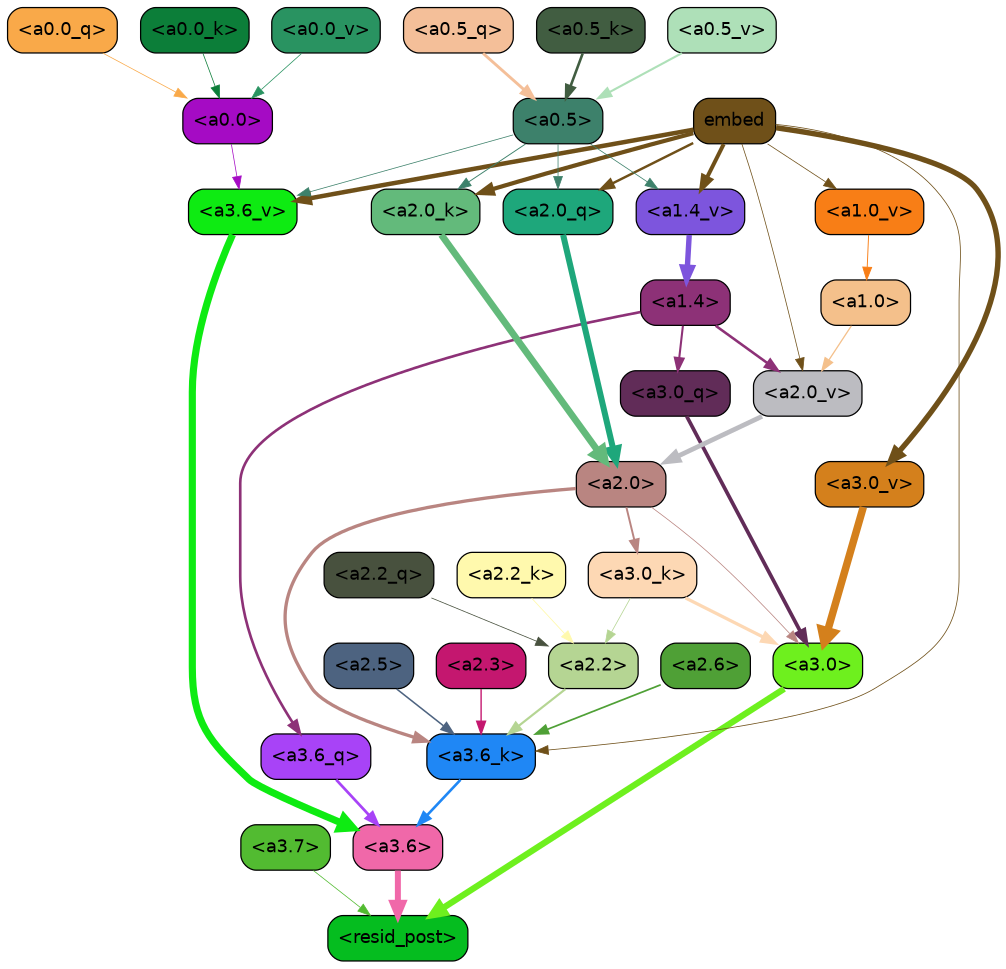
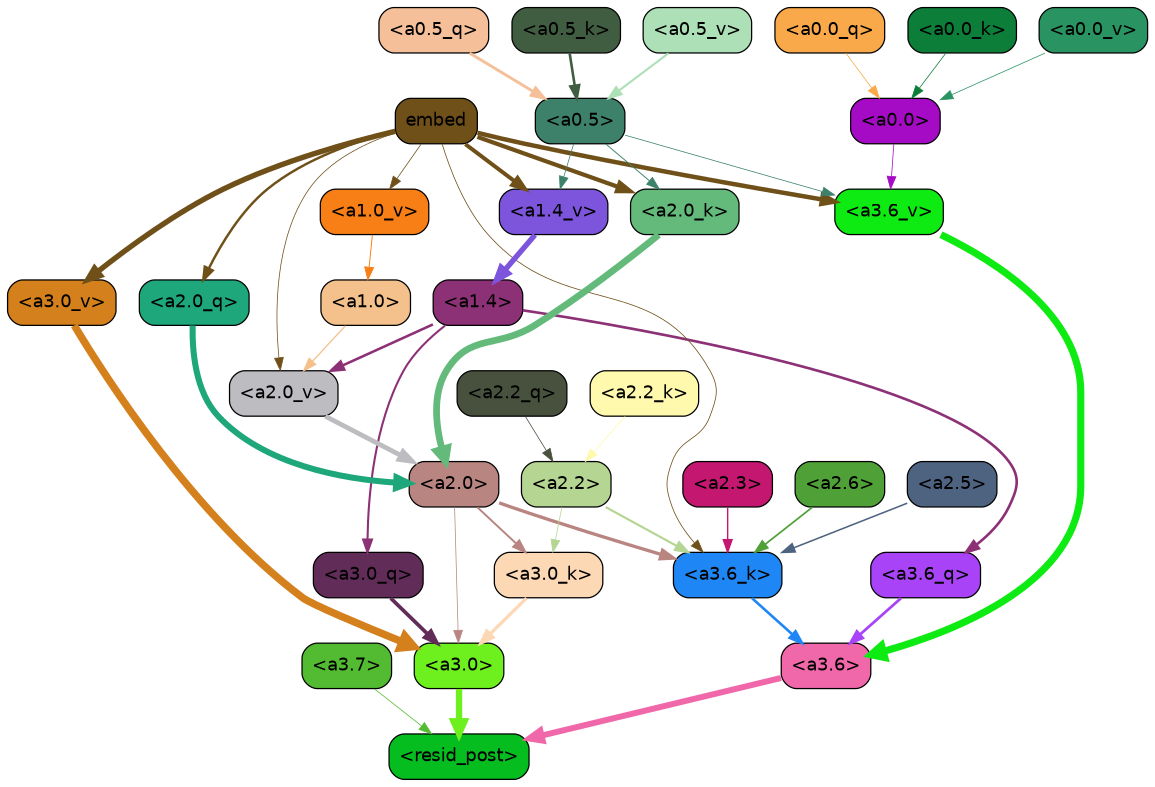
  strict digraph {
    splines=true
    node [color=black fontname=Helvetica shape=box style="filled, rounded"]
    edge [color="#6f5019" penwidth=0.6]
    "<a3.7>" [fillcolor="#52bb31"]
    "<resid_post>" [fillcolor="#05bd1f"]
    "<a3.6>" [fillcolor="#f068a9"]
    "<a3.0>" [fillcolor="#6ef01e"]
    "<a3.6_q>" [fillcolor="#a843f7"]
    "<a3.0_q>" [fillcolor="#612c58"]
    "<a3.6_k>" [fillcolor="#1f87f5"]
    "<a3.0_k>" [fillcolor="#fdd8b4"]
    "<a3.6_v>" [fillcolor="#0eeb12"]
    "<a3.0_v>" [fillcolor="#d4801c"]
    "<a2.0>" [fillcolor="#b98581"]
    "<a1.4>" [fillcolor="#8d3177"]
    "<a2.0_v>" [fillcolor="#bcbcc1"]
    "<a2.6>" [fillcolor="#4fa036"]
    "<a2.5>" [fillcolor="#4d6380"]
    "<a2.3>" [fillcolor="#c4176f"]
    "<a2.2>" [fillcolor="#b5d593"]
    embed [fillcolor="#6f5019"]
    "<a2.0_q>" [fillcolor="#1ea77b"]
    "<a2.0_k>" [fillcolor="#63ba7b"]
    "<a1.4_v>" [fillcolor="#7d55dd"]
    "<a1.0_v>" [fillcolor="#f87e16"]
    "<a1.0>" [fillcolor="#f4c08b"]
    "<a0.5>" [fillcolor="#3d816b"]
    "<a0.0>" [fillcolor="#a50bc4"]
    "<a2.2_q>" [fillcolor="#48513e"]
    "<a2.2_k>" [fillcolor="#fff9ad"]
    "<a0.5_q>" [fillcolor="#f4bf99"]
    "<a0.0_q>" [fillcolor="#f9a949"]
    "<a0.5_k>" [fillcolor="#415d41"]
    "<a0.0_k>" [fillcolor="#0c7e39"]
    "<a0.5_v>" [fillcolor="#aee0b8"]
    "<a0.0_v>" [fillcolor="#299361"]
    "<a3.7>" -> "<resid_post>" [color="#52bb31"]
    "<a3.6>" -> "<resid_post>" [color="#f068a9" penwidth=4.748674273490906]
    "<a3.0>" -> "<resid_post>" [color="#6ef01e" penwidth=5.004031300544739]
    "<a3.6_q>" -> "<a3.6>" [color="#a843f7" penwidth=2.1656854450702667]
    "<a3.0_q>" -> "<a3.0>" [color="#612c58" penwidth=2.95696559548378]
    "<a3.6_k>" -> "<a3.6>" [color="#1f87f5" penwidth=2.086437076330185]
    "<a3.0_k>" -> "<a3.0>" [color="#fdd8b4" penwidth=2.5988530814647675]
    "<a3.6_v>" -> "<a3.6>" [color="#0eeb12" penwidth=5.669987380504608]
    "<a3.0_v>" -> "<a3.0>" [color="#d4801c" penwidth=5.9515902400016785]
    "<a2.0>" -> "<a3.0>" [color="#b98581"]
    "<a2.0>" -> "<a3.6_k>" [color="#b98581" penwidth=2.6423546075820923]
    "<a2.0>" -> "<a3.0_k>" [color="#b98581" penwidth=1.5482127666473389]
    "<a1.4>" -> "<a3.6_q>" [color="#8d3177" penwidth=2.1035547256469727]
    "<a1.4>" -> "<a3.0_q>" [color="#8d3177" penwidth=1.6541699171066284]
    "<a1.4>" -> "<a2.0_v>" [color="#8d3177" penwidth=2.048949420452118]
    "<a2.0_v>" -> "<a2.0>" [color="#bcbcc1" penwidth=3.76983106136322]
    "<a2.6>" -> "<a3.6_k>" [color="#4fa036" penwidth=1.3718644380569458]
    "<a2.5>" -> "<a3.6_k>" [color="#4d6380" penwidth=1.231603980064392]
    "<a2.3>" -> "<a3.6_k>" [color="#c4176f" penwidth=1.1117559671401978]
    "<a2.2>" -> "<a3.6_k>" [color="#b5d593" penwidth=1.7315057516098022]
-   "<a3.0_k>" -> "<a2.2>" [color="#b5d593"]
+   "<a2.2>" -> "<a3.0_k>" [color="#b5d593"]
    embed -> "<a3.6_k>" [penwidth=0.6229734420776367]
    embed -> "<a3.6_v>" [penwidth=3.56406831741333]
    embed -> "<a3.0_v>" [penwidth=4.293717980384827]
    embed -> "<a2.0_v>"
    embed -> "<a2.0_q>" [penwidth=1.9479764699935913]
    embed -> "<a2.0_k>" [penwidth=3.348647713661194]
    embed -> "<a1.4_v>" [penwidth=3.1658360958099365]
    embed -> "<a1.0_v>"
    "<a2.0_q>" -> "<a2.0>" [color="#1ea77b" penwidth=4.801594913005829]
    "<a2.0_k>" -> "<a2.0>" [color="#63ba7b" penwidth=5.364346981048584]
    "<a1.4_v>" -> "<a1.4>" [color="#7d55dd" penwidth=4.295930981636047]
    "<a1.0_v>" -> "<a1.0>" [color="#f87e16" penwidth=0.7506231069564819]
    "<a1.0>" -> "<a2.0_v>" [color="#f4c08b" penwidth=1.0333166718482971]
    "<a0.5>" -> "<a3.6_v>" [color="#3d816b"]
-   "<a0.5>" -> "<a2.0_q>" [color="#3d816b"]
    "<a0.5>" -> "<a2.0_k>" [color="#3d816b" penwidth=0.7479127645492554]
    "<a0.5>" -> "<a1.4_v>" [color="#3d816b"]
    "<a0.0>" -> "<a3.6_v>" [color="#a50bc4"]
    "<a2.2_q>" -> "<a2.2>" [color="#48513e" penwidth=0.6068362593650818]
    "<a2.2_k>" -> "<a2.2>" [color="#fff9ad" penwidth=0.6648573875427246]
    "<a0.5_q>" -> "<a0.5>" [color="#f4bf99" penwidth=2.30334210395813]
    "<a0.0_q>" -> "<a0.0>" [color="#f9a949"]
    "<a0.5_k>" -> "<a0.5>" [color="#415d41" penwidth=2.078277349472046]
    "<a0.0_k>" -> "<a0.0>" [color="#0c7e39"]
    "<a0.5_v>" -> "<a0.5>" [color="#aee0b8" penwidth=1.6795680522918701]
    "<a0.0_v>" -> "<a0.0>" [color="#299361"]
  }
